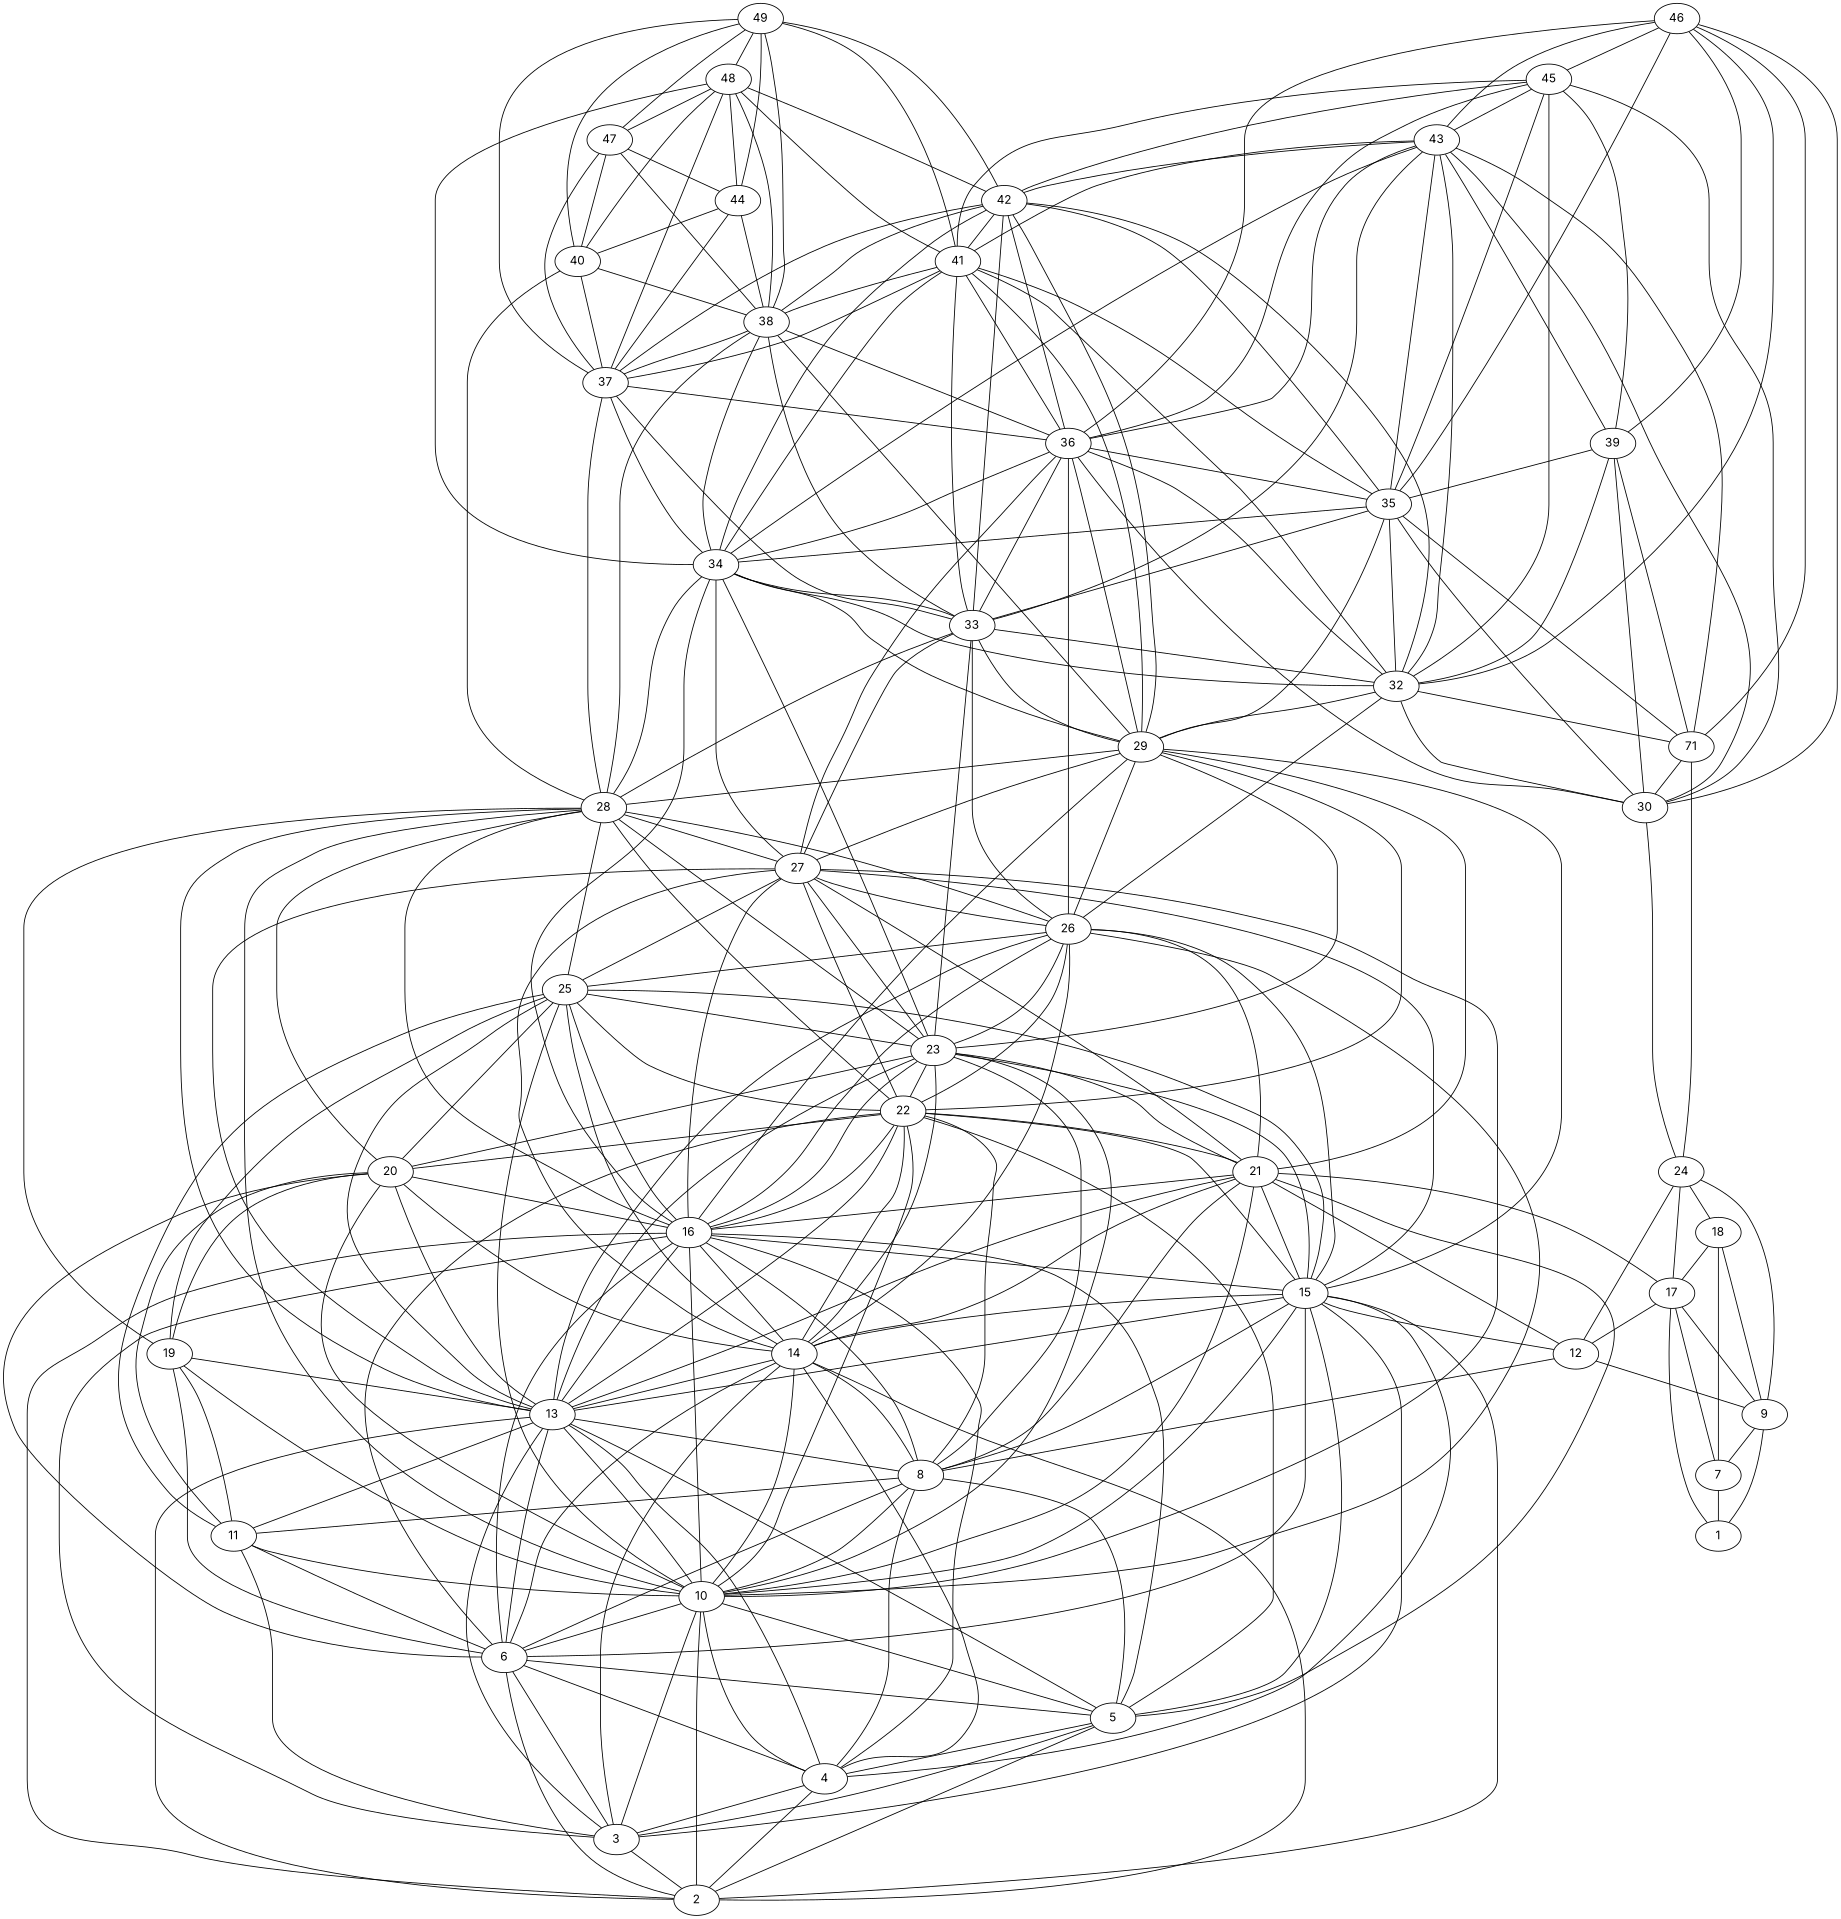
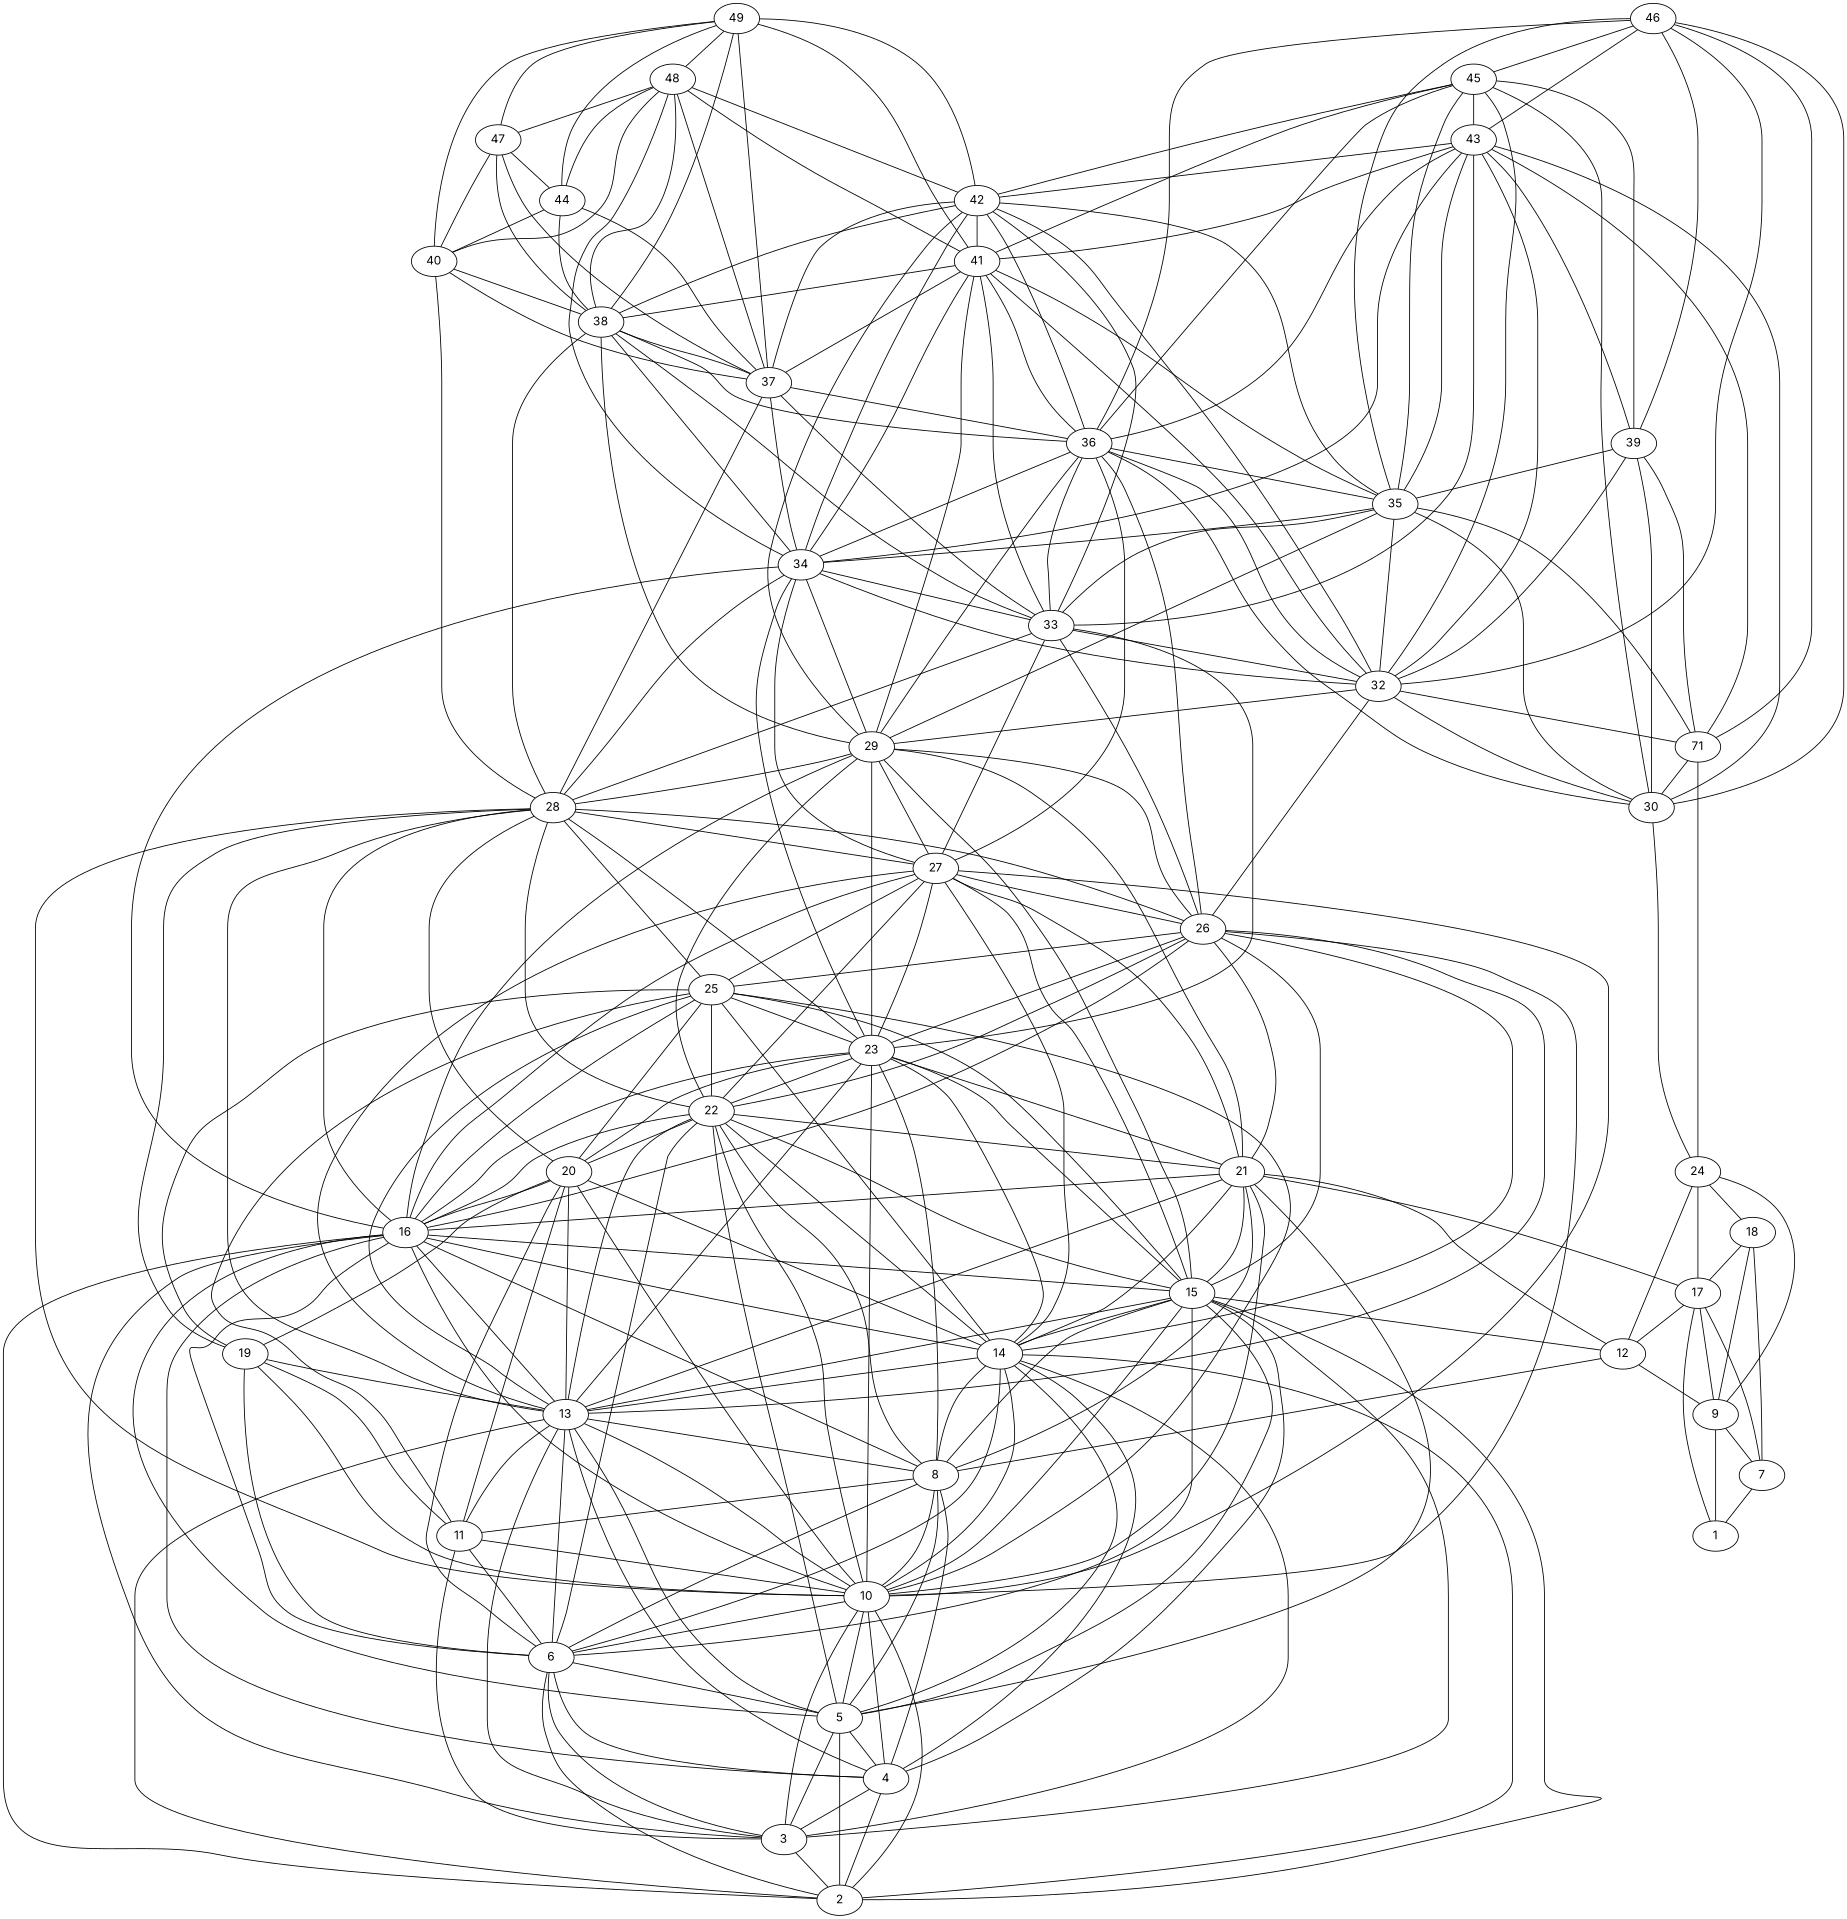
  graph {
    fontname=Inter
    node [fontname=Inter]
    edge [fontname=Inter]
    1 [x=0.0253467096950998 y=0.117063398478116]
    2 [x=0.0434113707534325 y=0.737156245340889]
    3 [x=0.0746424344874471 y=0.812801925219376]
    4 [x=0.077061341271199 y=0.712514870074151]
    5 [x=0.104345022787075 y=0.595976490250892]
    6 [x=0.137986421081687 y=0.763383218239198]
    7 [x=0.174326922496283 y=0.0214868542794751]
    8 [x=0.195901371924258 y=0.507008089968595]
    11 [x=0.255995662409925 y=0.986183058226988]
    9 [x=0.242386019637725 y=0.140096064722388]
    10 [x=0.255762010160628 y=0.706291685683442]
    12 [x=0.262949793456331 y=0.331781350033562]
    13 [x=0.276195405472771 y=0.73377100244527]
    14 [x=0.278845711140638 y=0.640670098481268]
    15 [x=0.290973586738274 y=0.622134835082798]
    16 [x=0.300763741323863 y=0.653968751921017]
    17 [x=0.302463337222109 y=0.213090281132883]
    18 [x=0.353434365702288 y=0.0336846558639153]
    19 [x=0.359539384854635 y=0.956982348217861]
    20 [x=0.361190374008397 y=0.917108452431505]
    21 [x=0.362028942102051 y=0.498324671077246]
    22 [x=0.367785140991841 y=0.619679253684059]
    23 [x=0.42641277602631 y=0.644464980512911]
    24 [x=0.445795405842358 y=0.151463507502307]
    25 [x=0.448553042970245 y=0.812624659101129]
    26 [x=0.50195738864149 y=0.566809956720191]
    27 [x=0.51223897994307 y=0.604448546701629]
    28 [x=0.530317589166918 y=0.8198945596495]
    29 [x=0.56939863200019 y=0.532204657159849]
    30 [x=0.622056395228401 y=0.198527134157283]
    n31 [label=71 x=0.681360227262442 y=0.0771287792106141]
    32 [x=0.691427155107026 y=0.344955881022509]
    33 [x=0.701031928692361 y=0.574292404354994]
    34 [x=0.701523652775758 y=0.575158155051687]
    35 [x=0.723668928416701 y=0.320452474757207]
    36 [x=0.765555858473769 y=0.454720164298461]
    37 [x=0.797040603273303 y=0.747679482602725]
    38 [x=0.80044770980402 y=0.692168254846716]
    39 [x=0.801621426838143 y=0.135696954259718]
    40 [x=0.807063439473725 y=0.900232960837852]
    41 [x=0.816171542746915 y=0.502010986584723]
    42 [x=0.820913292413329 y=0.505226097280745]
    43 [x=0.829706111966995 y=0.315681521318718]
    44 [x=0.875235402806419 y=0.951973085943913]
    45 [x=0.887587757902862 y=0.329491136637252]
    46 [x=0.889837331538648 y=0.19552109130842]
    47 [x=0.921281875991195 y=0.908387233500068]
    48 [x=0.942677025630087 y=0.753490251247172]
    49 [x=0.984496074978854 y=0.744946140874056]
    3 -- 2
    4 -- 2
    4 -- 3
    5 -- 2
    5 -- 3
    5 -- 4
    6 -- 2
    6 -- 3
    6 -- 4
    6 -- 5
    7 -- 1
    8 -- 4
    8 -- 5
    8 -- 6
    8 -- 11
    11 -- 3
    11 -- 6
    11 -- 10
    9 -- 1
    9 -- 7
    10 -- 2
    10 -- 3
    10 -- 4
    10 -- 5
    10 -- 6
    10 -- 8
    12 -- 8
    12 -- 9
    13 -- 2
    13 -- 3
    13 -- 4
    13 -- 5
    13 -- 6
    13 -- 8
    13 -- 11
    13 -- 10
    14 -- 2
    14 -- 3
    14 -- 4
+   14 -- 5
    14 -- 6
    14 -- 8
    14 -- 10
    14 -- 13
    15 -- 2
    15 -- 3
    15 -- 4
    15 -- 5
    15 -- 6
    15 -- 8
    15 -- 10
    15 -- 12
    15 -- 13
    15 -- 14
    16 -- 2
    16 -- 3
    16 -- 4
    16 -- 5
    16 -- 6
    16 -- 8
    16 -- 10
    16 -- 13
    16 -- 14
    16 -- 15
    17 -- 1
    17 -- 7
    17 -- 9
    17 -- 12
    18 -- 7
    18 -- 9
    18 -- 17
    19 -- 6
    19 -- 11
    19 -- 10
    19 -- 13
    20 -- 6
    20 -- 11
    20 -- 10
    20 -- 13
    20 -- 14
    20 -- 16
    20 -- 19
    21 -- 5
    21 -- 8
    21 -- 10
    21 -- 12
    21 -- 13
    21 -- 14
    21 -- 15
    21 -- 16
    21 -- 17
    22 -- 5
    22 -- 6
    22 -- 8
    22 -- 10
    22 -- 13
    22 -- 14
    22 -- 15
    22 -- 16
    22 -- 20
    22 -- 21
    23 -- 8
    23 -- 10
    23 -- 13
    23 -- 14
    23 -- 15
    23 -- 16
    23 -- 20
    23 -- 21
    23 -- 22
    24 -- 9
    24 -- 12
    24 -- 17
    24 -- 18
    25 -- 11
    25 -- 10
    25 -- 13
    25 -- 14
    25 -- 15
    25 -- 16
    25 -- 19
    25 -- 20
    25 -- 22
    25 -- 23
    26 -- 10
    26 -- 13
    26 -- 14
    26 -- 15
    26 -- 16
    26 -- 21
    26 -- 22
    26 -- 23
    26 -- 25
    27 -- 10
    27 -- 13
    27 -- 14
    27 -- 15
    27 -- 16
    27 -- 21
    27 -- 22
    27 -- 23
    27 -- 25
    27 -- 26
    28 -- 10
    28 -- 13
    28 -- 16
    28 -- 19
    28 -- 20
    28 -- 22
    28 -- 23
    28 -- 25
    28 -- 26
    28 -- 27
    29 -- 15
    29 -- 16
    29 -- 21
    29 -- 22
    29 -- 23
    29 -- 26
    29 -- 27
    29 -- 28
    30 -- 24
    n31 -- 24
    n31 -- 30
    32 -- 26
    32 -- 29
    32 -- 30
    32 -- n31
    33 -- 23
    33 -- 26
    33 -- 27
    33 -- 28
-   33 -- 29
    33 -- 32
    34 -- 16
    34 -- 23
    34 -- 27
    34 -- 28
    34 -- 29
    34 -- 32
    34 -- 33
    35 -- 29
    35 -- 30
    35 -- n31
    35 -- 32
    35 -- 33
    35 -- 34
    36 -- 26
    36 -- 27
    36 -- 29
    36 -- 30
    36 -- 32
    36 -- 33
    36 -- 34
    36 -- 35
    37 -- 28
    37 -- 33
    37 -- 34
    37 -- 36
    38 -- 28
    38 -- 29
    38 -- 33
    38 -- 34
    38 -- 36
    38 -- 37
    39 -- 30
    39 -- n31
    39 -- 32
    39 -- 35
    40 -- 28
    40 -- 37
    40 -- 38
    41 -- 29
    41 -- 32
    41 -- 33
    41 -- 34
    41 -- 35
    41 -- 36
    41 -- 37
    41 -- 38
    42 -- 29
    42 -- 32
    42 -- 33
    42 -- 34
    42 -- 35
    42 -- 36
    42 -- 37
    42 -- 38
    42 -- 41
    43 -- 30
    43 -- n31
    43 -- 32
    43 -- 33
    43 -- 34
    43 -- 35
    43 -- 36
    43 -- 39
    43 -- 41
    43 -- 42
    44 -- 37
    44 -- 38
    44 -- 40
    45 -- 30
    45 -- 32
    45 -- 35
    45 -- 36
    45 -- 39
    45 -- 41
    45 -- 42
    45 -- 43
    46 -- 30
    46 -- n31
    46 -- 32
    46 -- 35
    46 -- 36
    46 -- 39
    46 -- 43
    46 -- 45
    47 -- 37
    47 -- 38
    47 -- 40
    47 -- 44
    48 -- 34
    48 -- 37
    48 -- 38
    48 -- 40
    48 -- 41
    48 -- 42
    48 -- 44
    48 -- 47
    49 -- 37
    49 -- 38
    49 -- 40
    49 -- 41
    49 -- 42
    49 -- 44
    49 -- 47
    49 -- 48
  }
